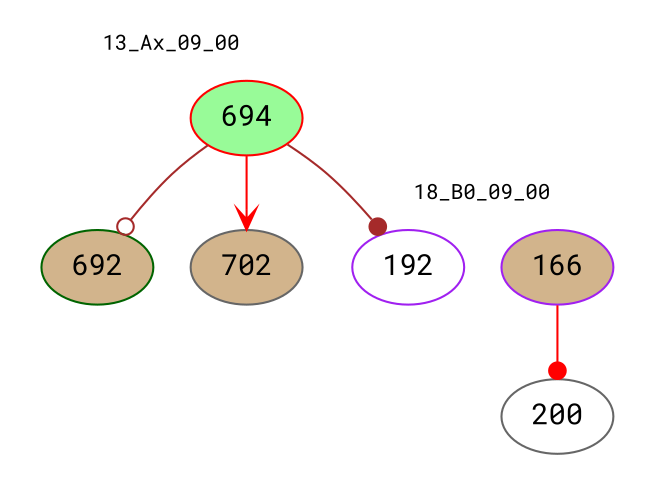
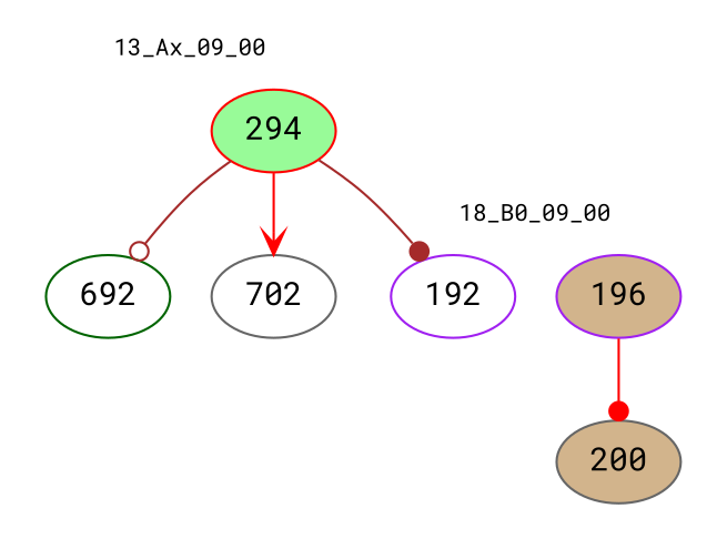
  digraph {
    fontname="Roboto Mono"
    node [color=gray40 fillcolor=white fontname="Roboto Mono" style=filled]
    edge [arrowhead=dot color=brown fontname="Roboto Mono"]
-   n1 [color=red fillcolor=palegreen label=694]
-   n2 [color=darkgreen fillcolor=tan label=692]
-   n3 [fillcolor=tan label=702]
-   n4 [color=purple fillcolor=tan label=166]
+   n1 [color=red fillcolor=palegreen label=294]
+   n2 [color=darkgreen label=692]
+   n3 [label=702]
+   n4 [color=purple fillcolor=tan label=196]
    n5 [color=purple label=192]
-   n6 [label=200]
+   n6 [fillcolor=tan label=200]
    subgraph cluster_1 {
      color=white
      fontsize=10
      label="13_Ax_09_00"
      n1
      n2
      n3
    }
    subgraph cluster_2 {
      color=white
      fontsize=10
      label="18_B0_09_00"
      n4
      n5
      n6
    }
    n1 -> n2 [arrowhead=odot]
    n1 -> n3 [arrowhead=vee color=red]
    n1 -> n5
    n4 -> n6 [color=red]
  }
